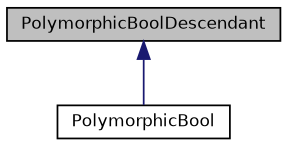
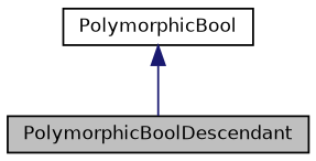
  digraph {
    node [color=black fontname=Helvetica fontsize=10 shape=record style=filled]
    n1 [fillcolor=grey75 fontcolor=black height=0.2 label=PolymorphicBoolDescendant width=0.4]
    n2 [fillcolor=white height=0.2 label=PolymorphicBool width=0.4]
-   n1 -> n2 [color=midnightblue dir=back fontname=Helvetica fontsize=10 labelfontname=Helvetica labelfontsize=10 style=solid]
+   n2 -> n1 [color=midnightblue dir=back fontname=Helvetica fontsize=10 labelfontname=Helvetica labelfontsize=10 style=solid]
  }
